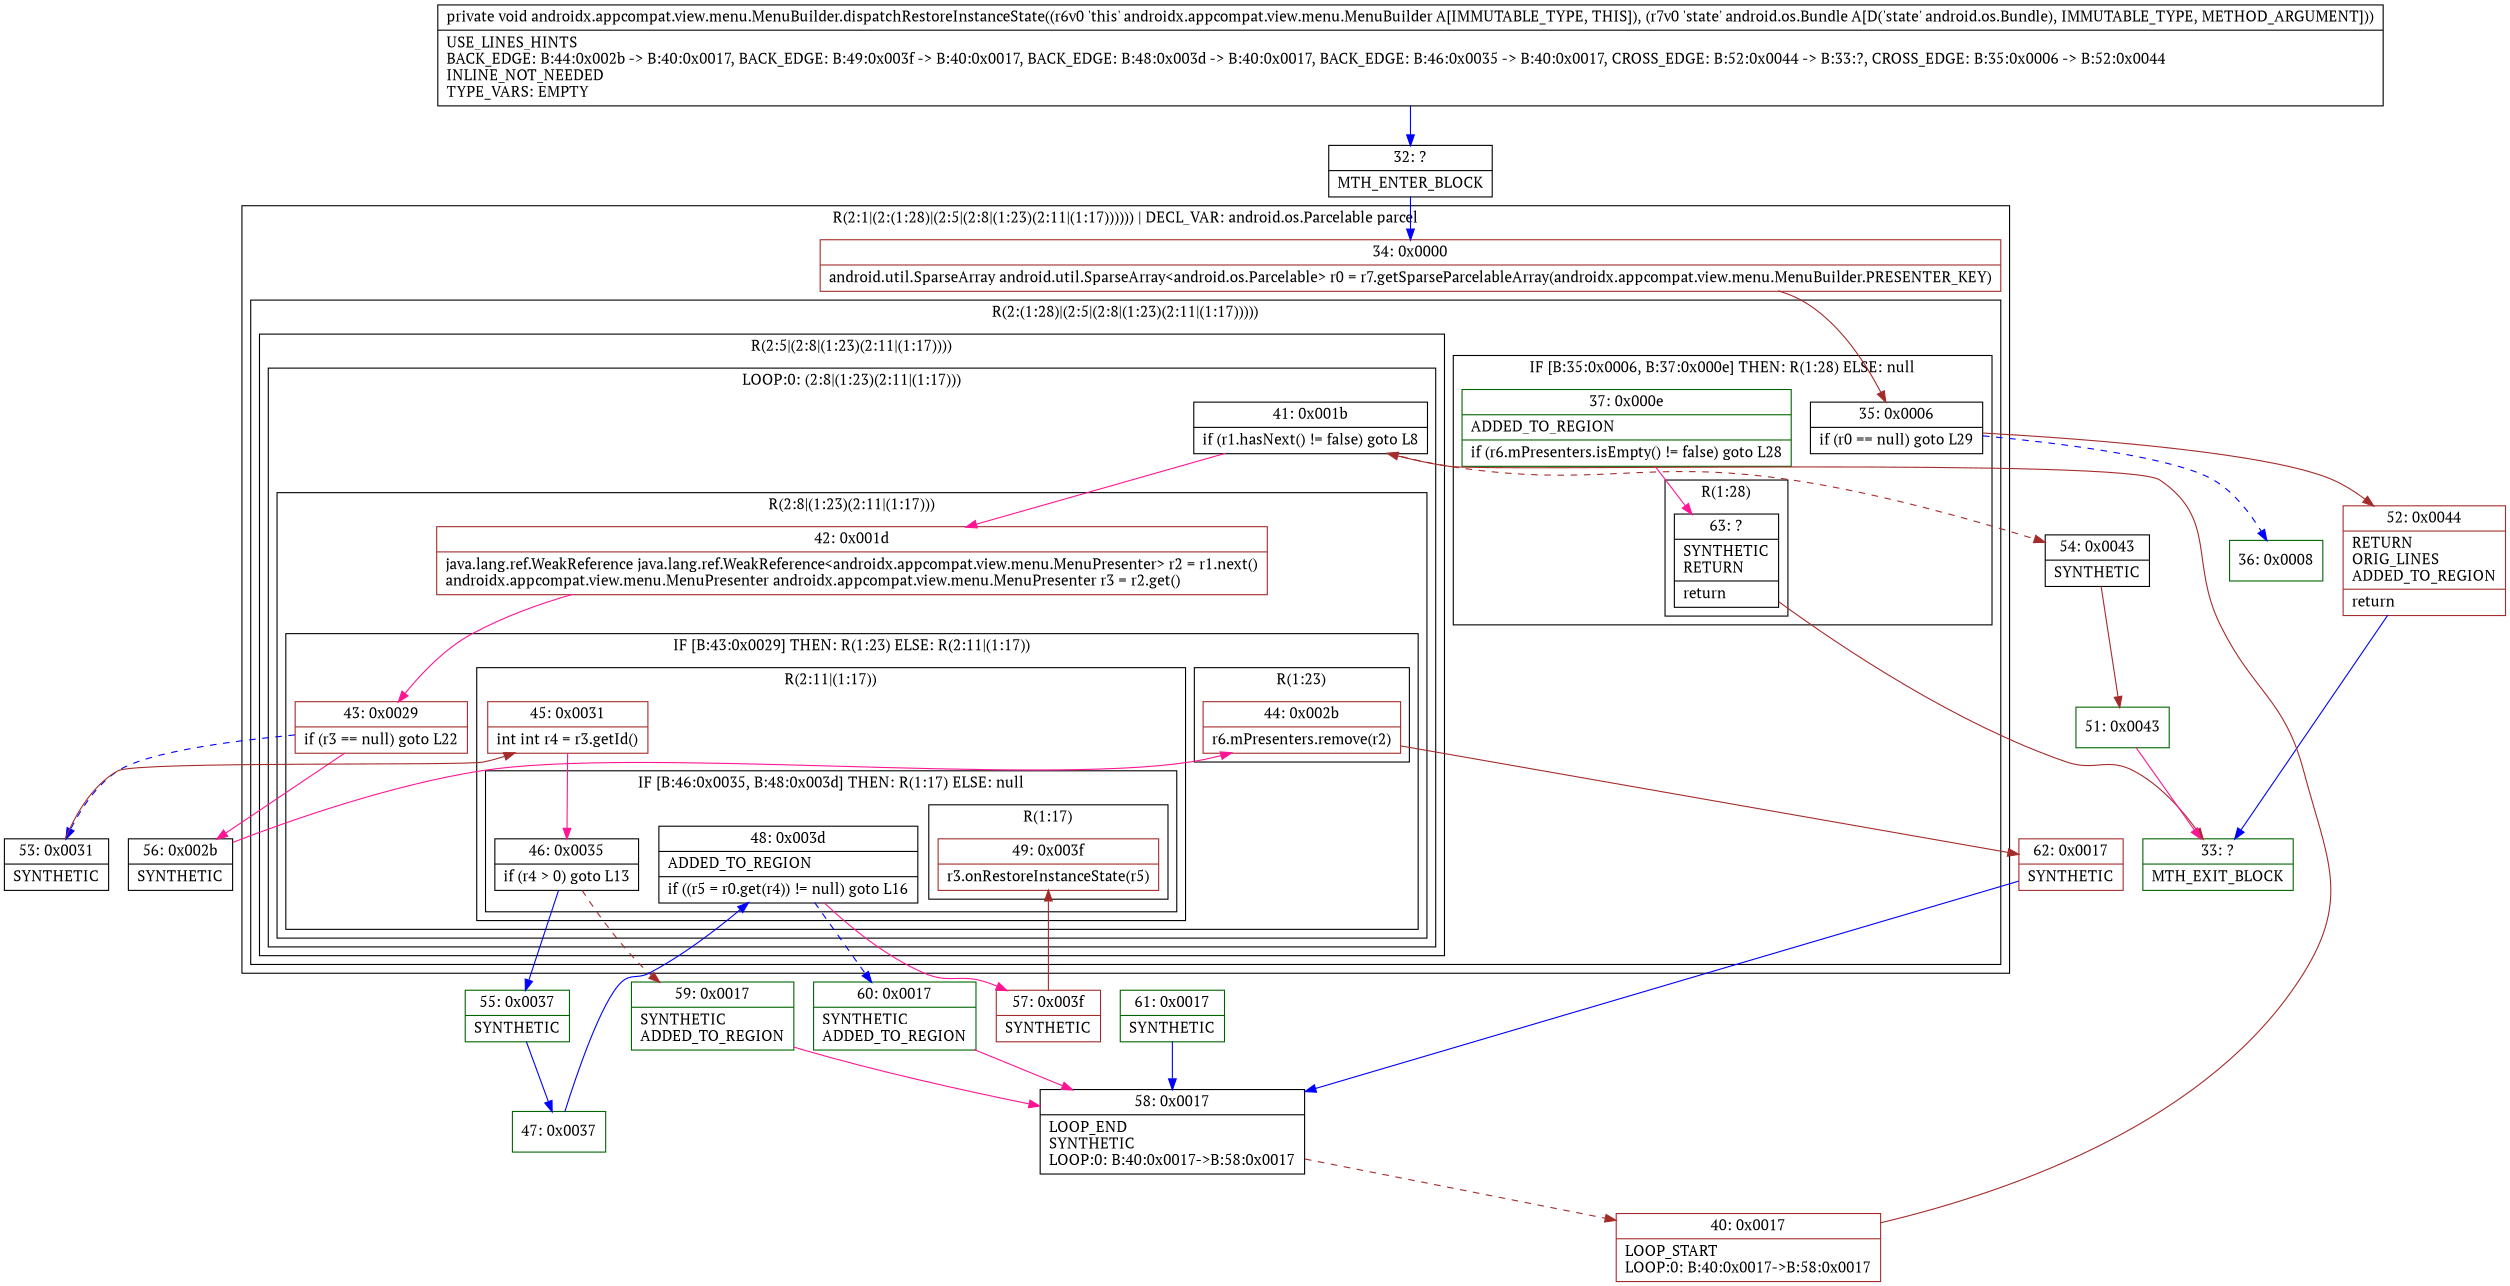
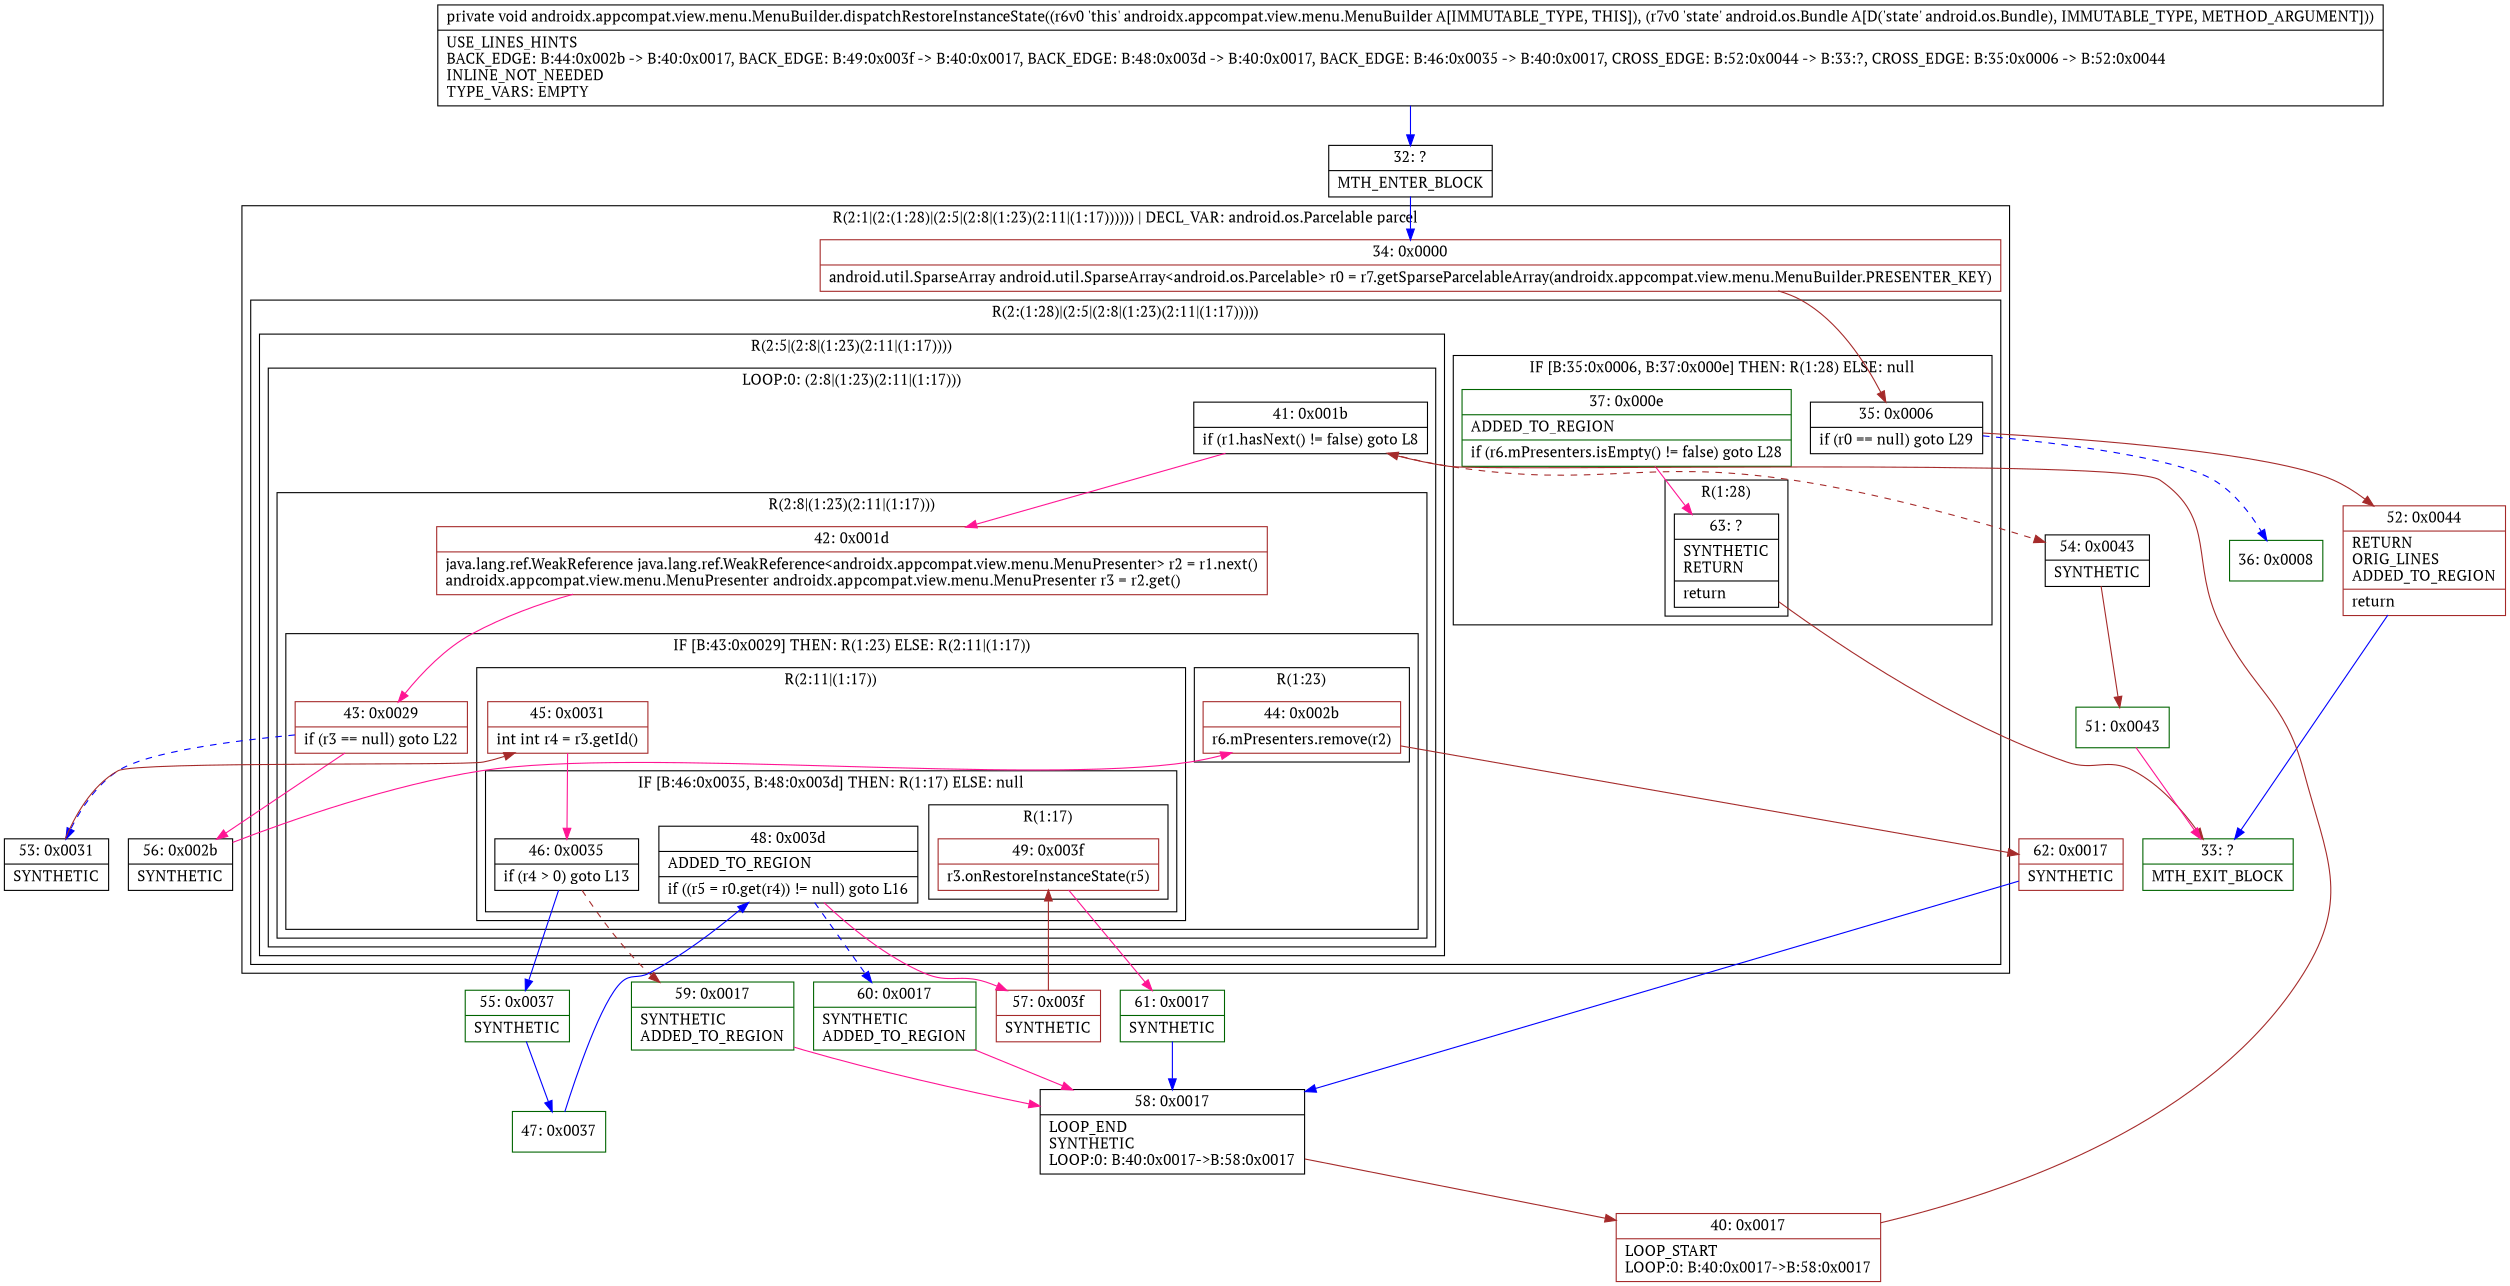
  digraph {
    fontname="PT Serif"
    node [color=black fontname="PT Serif" shape=record]
    edge [color=brown fontname="PT Serif"]
    n1 [label="{63\:\ ?|SYNTHETIC\lRETURN\l|return\l}"]
    n2 [label="{35\:\ 0x0006|if (r0 == null) goto L29\l}"]
    n3 [color=darkgreen label="{37\:\ 0x000e|ADDED_TO_REGION\l|if (r6.mPresenters.isEmpty() != false) goto L28\l}"]
    n4 [color=brown label="{44\:\ 0x002b|r6.mPresenters.remove(r2)\l}"]
    n5 [color=brown label="{49\:\ 0x003f|r3.onRestoreInstanceState(r5)\l}"]
    n6 [label="{46\:\ 0x0035|if (r4 \> 0) goto L13\l}"]
    n7 [label="{48\:\ 0x003d|ADDED_TO_REGION\l|if ((r5 = r0.get(r4)) != null) goto L16\l}"]
    n8 [color=brown label="{45\:\ 0x0031|int int r4 = r3.getId()\l}"]
    n9 [color=brown label="{43\:\ 0x0029|if (r3 == null) goto L22\l}"]
    n10 [color=brown label="{42\:\ 0x001d|java.lang.ref.WeakReference java.lang.ref.WeakReference\<androidx.appcompat.view.menu.MenuPresenter\> r2 = r1.next()\landroidx.appcompat.view.menu.MenuPresenter androidx.appcompat.view.menu.MenuPresenter r3 = r2.get()\l}"]
    n11 [label="{41\:\ 0x001b|if (r1.hasNext() != false) goto L8\l}"]
    n12 [color=brown label="{34\:\ 0x0000|android.util.SparseArray android.util.SparseArray\<android.os.Parcelable\> r0 = r7.getSparseParcelableArray(androidx.appcompat.view.menu.MenuBuilder.PRESENTER_KEY)\l}"]
    n13 [color=darkgreen label="{33\:\ ?|MTH_EXIT_BLOCK\l}"]
    n14 [color=darkgreen label="{36\:\ 0x0008}"]
    n15 [color=brown label="{52\:\ 0x0044|RETURN\lORIG_LINES\lADDED_TO_REGION\l|return\l}"]
    n16 [color=brown label="{62\:\ 0x0017|SYNTHETIC\l}"]
    n17 [color=darkgreen label="{61\:\ 0x0017|SYNTHETIC\l}"]
    n18 [color=darkgreen label="{55\:\ 0x0037|SYNTHETIC\l}"]
    n19 [color=darkgreen label="{59\:\ 0x0017|SYNTHETIC\lADDED_TO_REGION\l}"]
    n20 [color=brown label="{57\:\ 0x003f|SYNTHETIC\l}"]
    n21 [color=darkgreen label="{60\:\ 0x0017|SYNTHETIC\lADDED_TO_REGION\l}"]
    n22 [label="{53\:\ 0x0031|SYNTHETIC\l}"]
    n23 [label="{56\:\ 0x002b|SYNTHETIC\l}"]
    n24 [label="{54\:\ 0x0043|SYNTHETIC\l}"]
    n25 [color=brown label="{40\:\ 0x0017|LOOP_START\lLOOP:0: B:40:0x0017\-\>B:58:0x0017\l}"]
    n26 [color=darkgreen label="{51\:\ 0x0043}"]
    n27 [label="{58\:\ 0x0017|LOOP_END\lSYNTHETIC\lLOOP:0: B:40:0x0017\-\>B:58:0x0017\l}"]
    n28 [color=darkgreen label="{47\:\ 0x0037}"]
    n29 [label="{32\:\ ?|MTH_ENTER_BLOCK\l}"]
    n30 [label="{private void androidx.appcompat.view.menu.MenuBuilder.dispatchRestoreInstanceState((r6v0 'this' androidx.appcompat.view.menu.MenuBuilder A[IMMUTABLE_TYPE, THIS]), (r7v0 'state' android.os.Bundle A[D('state' android.os.Bundle), IMMUTABLE_TYPE, METHOD_ARGUMENT]))  | USE_LINES_HINTS\lBACK_EDGE: B:44:0x002b \-\> B:40:0x0017, BACK_EDGE: B:49:0x003f \-\> B:40:0x0017, BACK_EDGE: B:48:0x003d \-\> B:40:0x0017, BACK_EDGE: B:46:0x0035 \-\> B:40:0x0017, CROSS_EDGE: B:52:0x0044 \-\> B:33:?, CROSS_EDGE: B:35:0x0006 \-\> B:52:0x0044\lINLINE_NOT_NEEDED\lTYPE_VARS: EMPTY\l}"]
    subgraph cluster_1 {
      label="R(2:1|(2:(1:28)|(2:5|(2:8|(1:23)(2:11|(1:17)))))) | DECL_VAR: android.os.Parcelable parcel\l"
      n12
      subgraph cluster_2 {
        label="R(2:(1:28)|(2:5|(2:8|(1:23)(2:11|(1:17)))))"
        subgraph cluster_3 {
          label="IF [B:35:0x0006, B:37:0x000e] THEN: R(1:28) ELSE: null"
          n2
          n3
          subgraph cluster_4 {
            label="R(1:28)"
            n1
          }
        }
        subgraph cluster_5 {
          label="R(2:5|(2:8|(1:23)(2:11|(1:17))))"
          subgraph cluster_6 {
            label="LOOP:0: (2:8|(1:23)(2:11|(1:17)))"
            n11
            subgraph cluster_7 {
              label="R(2:8|(1:23)(2:11|(1:17)))"
              n10
              subgraph cluster_8 {
                label="IF [B:43:0x0029] THEN: R(1:23) ELSE: R(2:11|(1:17))"
                n9
                subgraph cluster_9 {
                  label="R(1:23)"
                  n4
                }
                subgraph cluster_10 {
                  label="R(2:11|(1:17))"
                  n8
                  subgraph cluster_11 {
                    label="IF [B:46:0x0035, B:48:0x003d] THEN: R(1:17) ELSE: null"
                    n6
                    n7
                    subgraph cluster_12 {
                      label="R(1:17)"
                      n5
                    }
                  }
                }
              }
            }
          }
        }
      }
    }
    n1 -> n13
    n2 -> n14 [color=blue style=dashed]
    n2 -> n15
    n3 -> n1 [color=deeppink]
    n4 -> n16
+   n5 -> n17 [color=deeppink]
    n6 -> n18 [color=blue]
    n6 -> n19 [style=dashed]
    n7 -> n20 [color=deeppink]
    n7 -> n21 [color=blue style=dashed]
    n8 -> n6 [color=deeppink]
    n9 -> n22 [color=blue style=dashed]
    n9 -> n23 [color=deeppink]
    n10 -> n9 [color=deeppink]
    n11 -> n10 [color=deeppink]
    n11 -> n24 [style=dashed]
    n12 -> n2
    n15 -> n13 [color=blue]
    n16 -> n27 [color=blue]
    n17 -> n27 [color=blue]
    n18 -> n28 [color=blue]
    n19 -> n27 [color=deeppink]
    n20 -> n5
    n21 -> n27 [color=deeppink]
    n22 -> n8
    n23 -> n4 [color=deeppink]
    n24 -> n26
    n25 -> n11
    n26 -> n13 [color=deeppink]
-   n27 -> n25 [style=dashed]
+   n27 -> n25
    n28 -> n7 [color=blue]
    n29 -> n12 [color=blue]
    n30 -> n29 [color=blue]
  }
